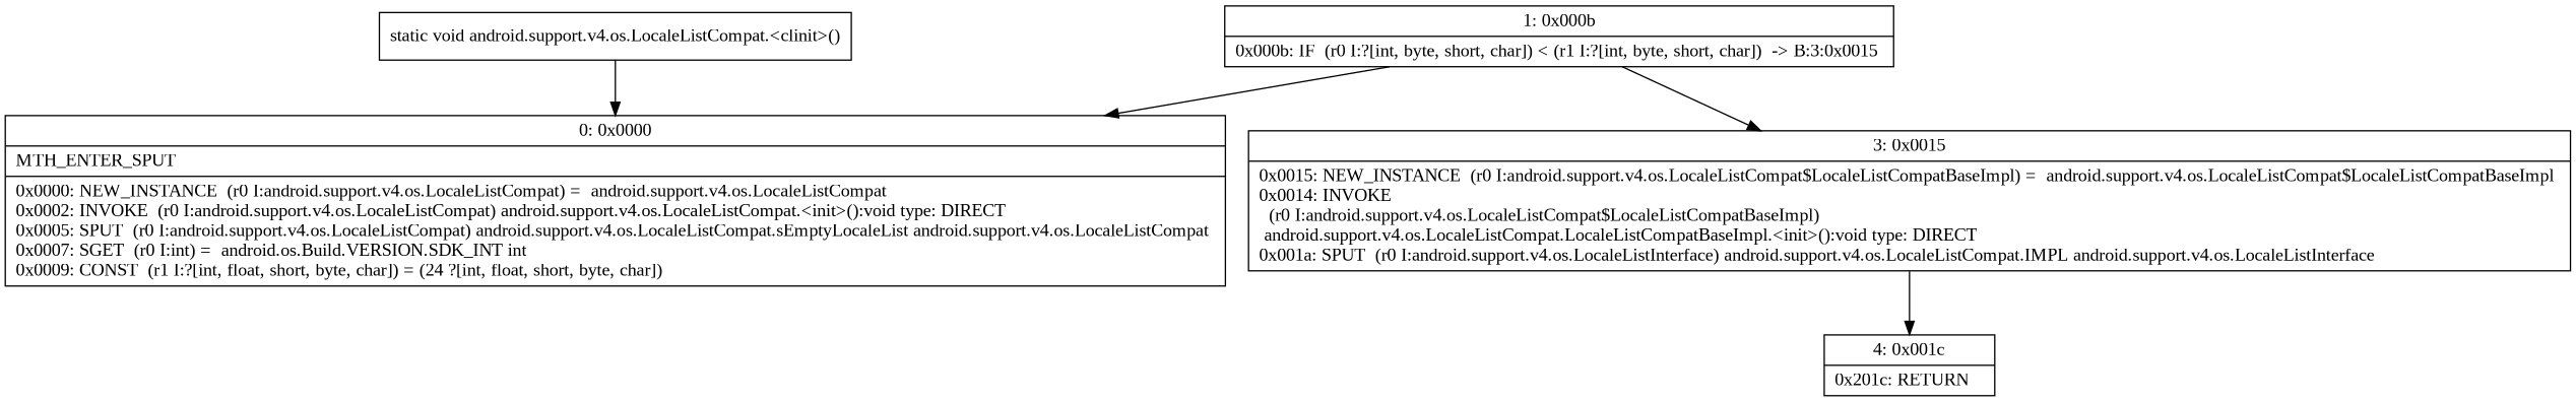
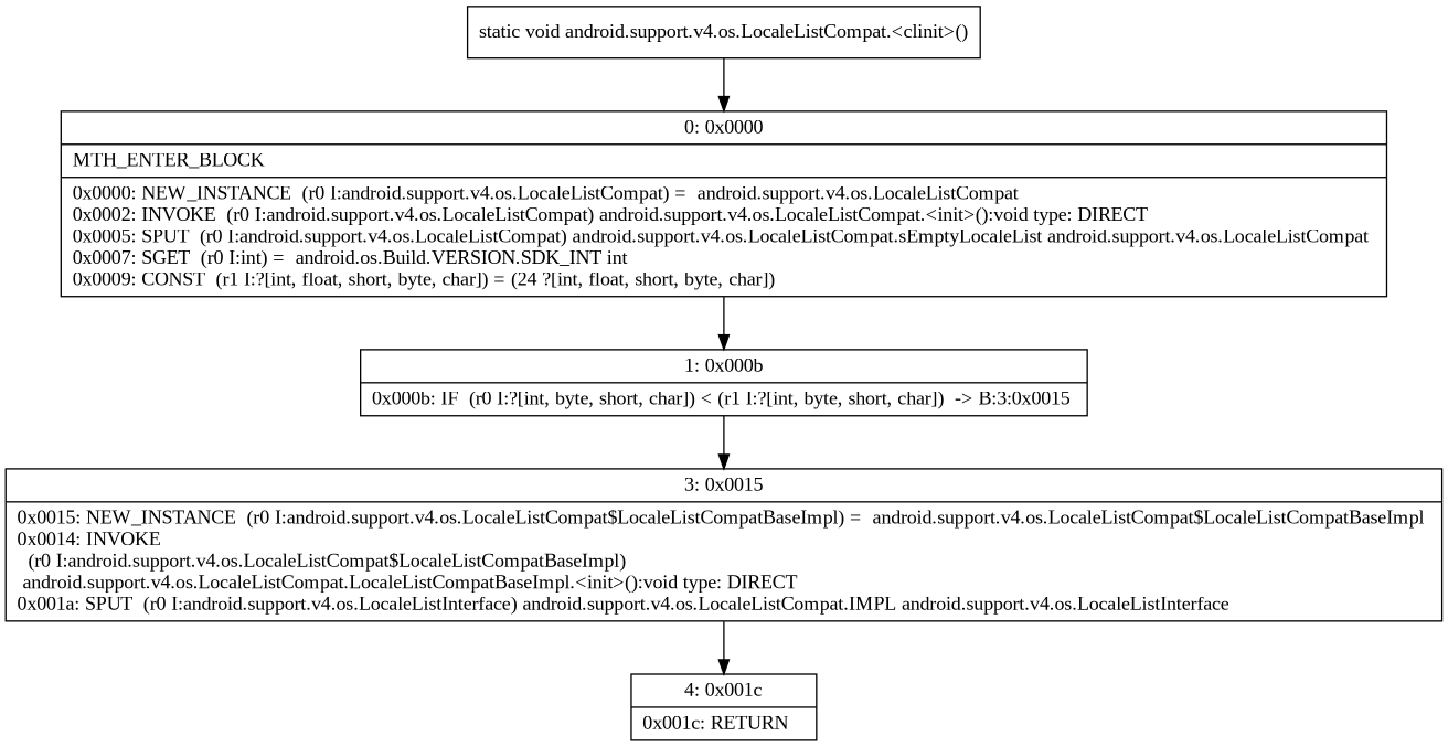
  digraph {
    fontname="Liberation Serif"
    node [fontname="Liberation Serif" shape=record]
    edge [fontname="Liberation Serif"]
-   n1 [label="{0\:\ 0x0000|MTH_ENTER_SPUT\l|0x0000: NEW_INSTANCE  (r0 I:android.support.v4.os.LocaleListCompat) =  android.support.v4.os.LocaleListCompat \l0x0002: INVOKE  (r0 I:android.support.v4.os.LocaleListCompat) android.support.v4.os.LocaleListCompat.\<init\>():void type: DIRECT \l0x0005: SPUT  (r0 I:android.support.v4.os.LocaleListCompat) android.support.v4.os.LocaleListCompat.sEmptyLocaleList android.support.v4.os.LocaleListCompat \l0x0007: SGET  (r0 I:int) =  android.os.Build.VERSION.SDK_INT int \l0x0009: CONST  (r1 I:?[int, float, short, byte, char]) = (24 ?[int, float, short, byte, char]) \l}"]
+   n1 [label="{0\:\ 0x0000|MTH_ENTER_BLOCK\l|0x0000: NEW_INSTANCE  (r0 I:android.support.v4.os.LocaleListCompat) =  android.support.v4.os.LocaleListCompat \l0x0002: INVOKE  (r0 I:android.support.v4.os.LocaleListCompat) android.support.v4.os.LocaleListCompat.\<init\>():void type: DIRECT \l0x0005: SPUT  (r0 I:android.support.v4.os.LocaleListCompat) android.support.v4.os.LocaleListCompat.sEmptyLocaleList android.support.v4.os.LocaleListCompat \l0x0007: SGET  (r0 I:int) =  android.os.Build.VERSION.SDK_INT int \l0x0009: CONST  (r1 I:?[int, float, short, byte, char]) = (24 ?[int, float, short, byte, char]) \l}"]
    n2 [label="{1\:\ 0x000b|0x000b: IF  (r0 I:?[int, byte, short, char]) \< (r1 I:?[int, byte, short, char])  \-\> B:3:0x0015 \l}"]
    n3 [label="{3\:\ 0x0015|0x0015: NEW_INSTANCE  (r0 I:android.support.v4.os.LocaleListCompat$LocaleListCompatBaseImpl) =  android.support.v4.os.LocaleListCompat$LocaleListCompatBaseImpl \l0x0014: INVOKE  \l  (r0 I:android.support.v4.os.LocaleListCompat$LocaleListCompatBaseImpl)\l android.support.v4.os.LocaleListCompat.LocaleListCompatBaseImpl.\<init\>():void type: DIRECT \l0x001a: SPUT  (r0 I:android.support.v4.os.LocaleListInterface) android.support.v4.os.LocaleListCompat.IMPL android.support.v4.os.LocaleListInterface \l}"]
-   n4 [label="{4\:\ 0x001c|0x201c: RETURN   \l}"]
+   n4 [label="{4\:\ 0x001c|0x001c: RETURN   \l}"]
    n5 [label="{static void android.support.v4.os.LocaleListCompat.\<clinit\>() }"]
-   n2 -> n1
+   n1 -> n2
    n2 -> n3
    n3 -> n4
    n5 -> n1
  }
